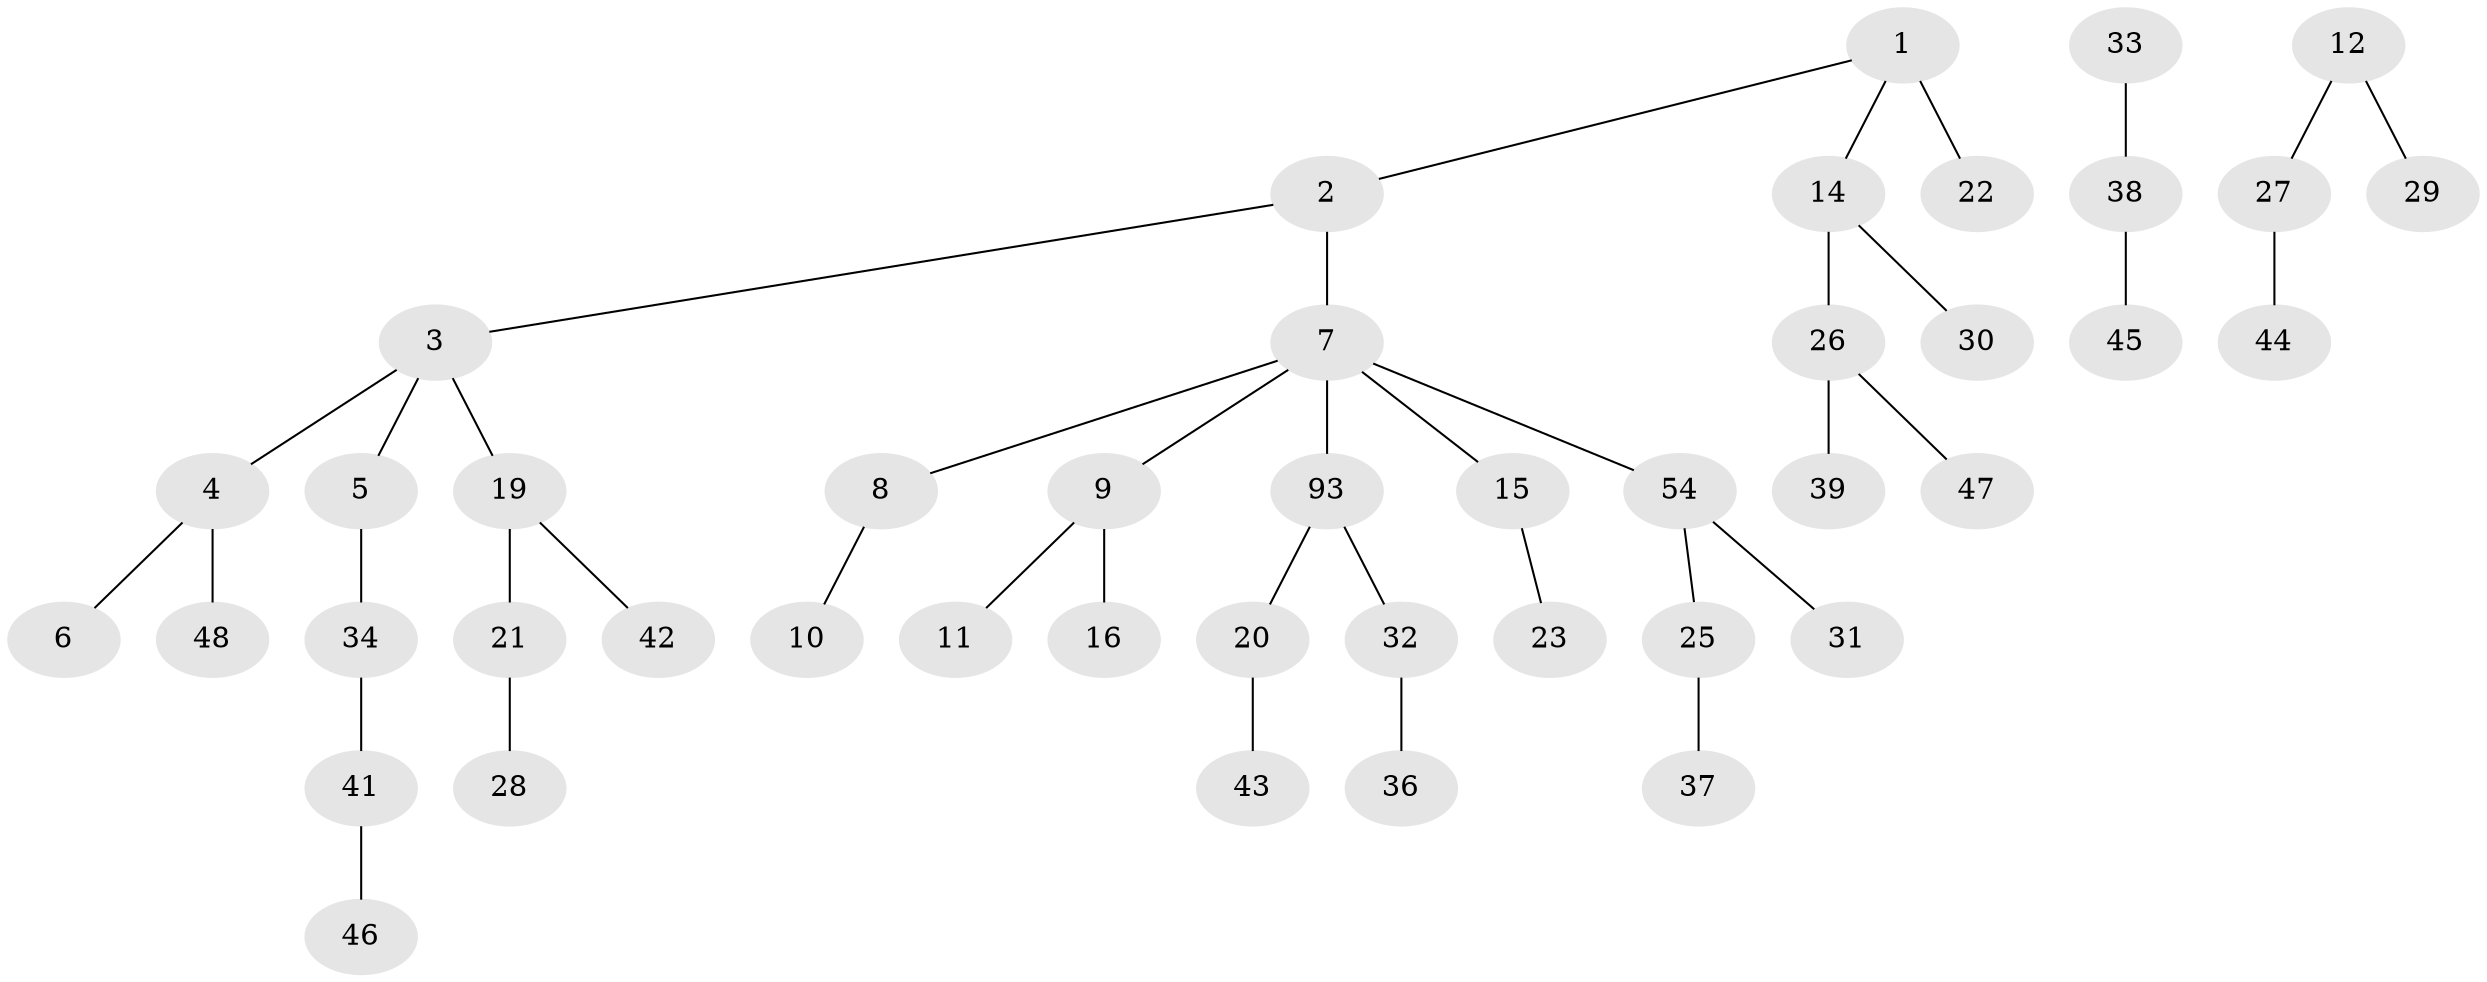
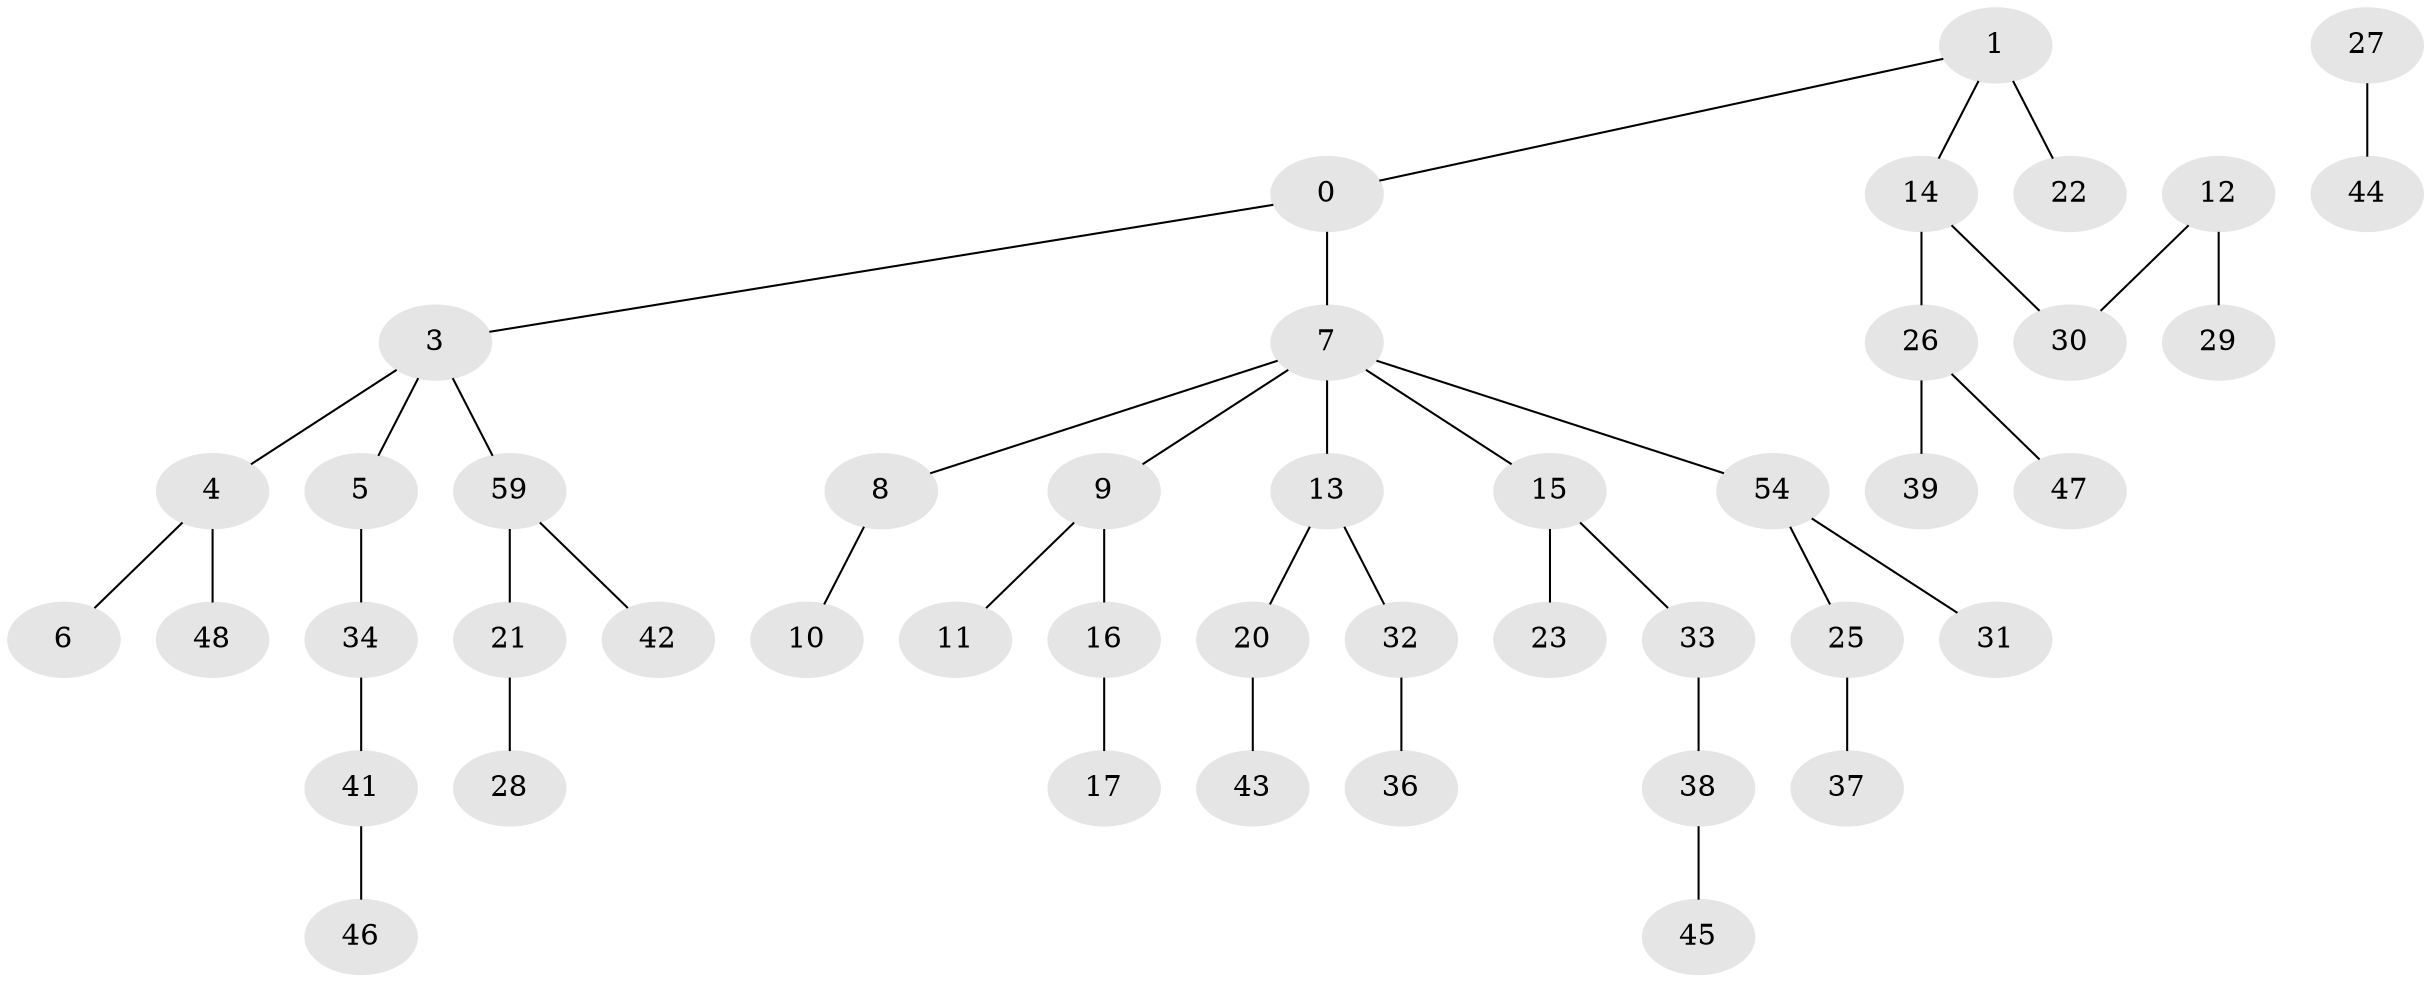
  graph {
    node [color=gray90 style=filled]
    edge [weight=1.0]
    1
-   2
+   2 [label=0]
    14
    22
    3
    7
    26
    30
    4
    5
-   19
+   19 [label=59]
    8
    9
-   13 [label=93]
+   13
    15
    n16 [label=54]
    6
    n18 [label=48]
    34
    21
    42
    41
    10
    11
    16
    20
    32
    23
    33
    25
    31
    12
    27
    29
+   17
    44
    43
    36
    39
    47
    38
    28
    37
    45
    46
    1 -- 2
    1 -- 14
    1 -- 22 [weight=2.0]
    2 -- 3
    2 -- 7
    14 -- 26
    14 -- 30
    3 -- 4
    3 -- 5
    3 -- 19
    7 -- 8
    7 -- 9
    7 -- 13
    7 -- 15
    7 -- n16
    26 -- 39
    26 -- 47
    4 -- 6
    4 -- n18
    5 -- 34
    19 -- 21
    19 -- 42
    8 -- 10
    9 -- 11
    9 -- 16
    13 -- 20
    13 -- 32
    15 -- 23
+   15 -- 33
    n16 -- 25
    n16 -- 31
    34 -- 41
    21 -- 28
    41 -- 46
+   16 -- 17
    20 -- 43
    32 -- 36
    33 -- 38
    25 -- 37
-   12 -- 27
+   12 -- 30
    12 -- 29
    27 -- 44
    38 -- 45
  }
